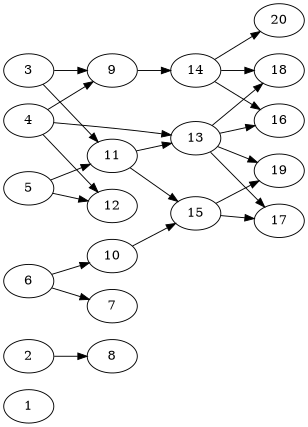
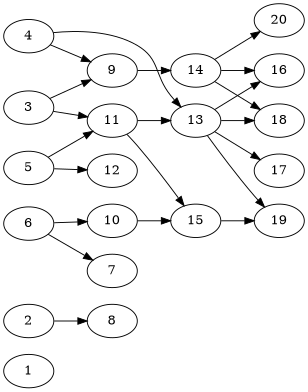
  digraph {
    rankdir=LR
    node [alpha=0.12]
    1 [alpha=0.08 expect_size=49283072]
    2 [alpha=0.20 expect_size=47516672]
    8 [expect_size=41458688]
    3 [alpha=0.19 expect_size=46541824]
    9 [expect_size=14824448]
    11 [alpha=0.16 expect_size=39086080]
    14 [alpha=0.11 expect_size=9161728]
    13 [expect_size=11365376]
    15 [alpha=0.05 expect_size=14817280]
    17 [alpha=0.19 expect_size=9571328]
    19 [alpha=0.14 expect_size=48995328]
    16 [alpha=0.05 expect_size=6539264]
    18 [alpha=0.08 expect_size=20364288]
    20 [alpha=0.11 expect_size=29218816]
    4 [alpha=0.02 expect_size=15257600]
    12 [alpha=0.15 expect_size=11427840]
    5 [alpha=0.16 expect_size=8075264]
    6 [alpha=0.01 expect_size=46017536]
    7 [alpha=0.05 expect_size=44795904]
    10 [alpha=0.14 expect_size=44178432]
    2 -> 8
    3 -> 9
    3 -> 11
    9 -> 14
    11 -> 13
    11 -> 15
    14 -> 16
    14 -> 18
    14 -> 20
    13 -> 17
    13 -> 19
    13 -> 16
    13 -> 18
-   15 -> 17
    15 -> 19
    4 -> 9
    4 -> 13
-   4 -> 12
    5 -> 11
    5 -> 12
    6 -> 7
    6 -> 10
    10 -> 15
  }
